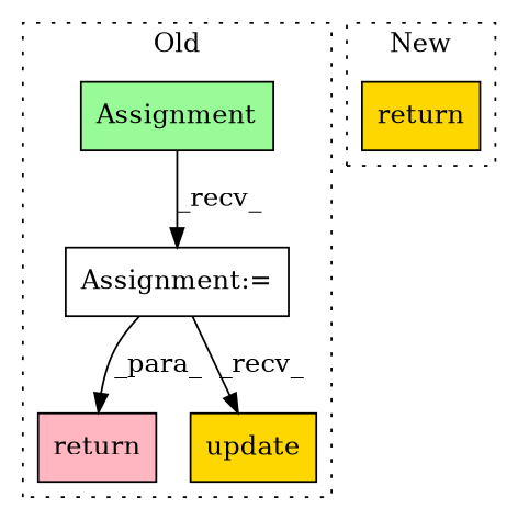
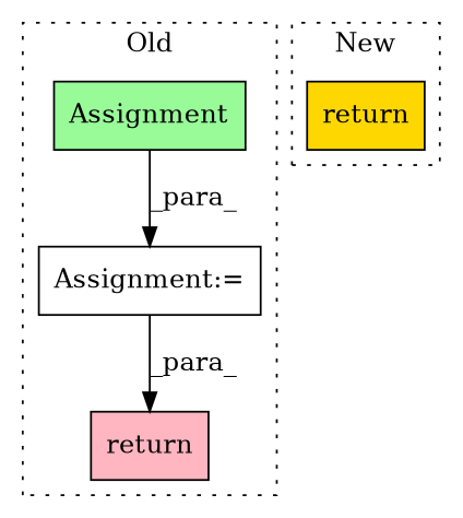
  digraph {
    node [a=32 fillcolor=gold l=7 shape=box style=filled]
    n1 [fillcolor=palegreen l=12 label=Assignment s=4447]
    n2 [a=7 fillcolor=white l=1 label="Assignment:=" s=4446]
    n3 [a=41 fillcolor=lightpink label=return s=4873]
-   n4 [l="7,1" label=update s="4799,4852"]
    n5 [a=41 label=return s=4802]
    subgraph cluster_1 {
      label=Old
      style=dotted
      n1
      n2
      n3
-     n4
    }
    subgraph cluster_2 {
      label=New
      style=dotted
      n5
    }
-   n1 -> n2 [label=_recv_]
+   n1 -> n2 [label=_para_]
    n2 -> n3 [label=_para_]
-   n2 -> n4 [label=_recv_]
  }
